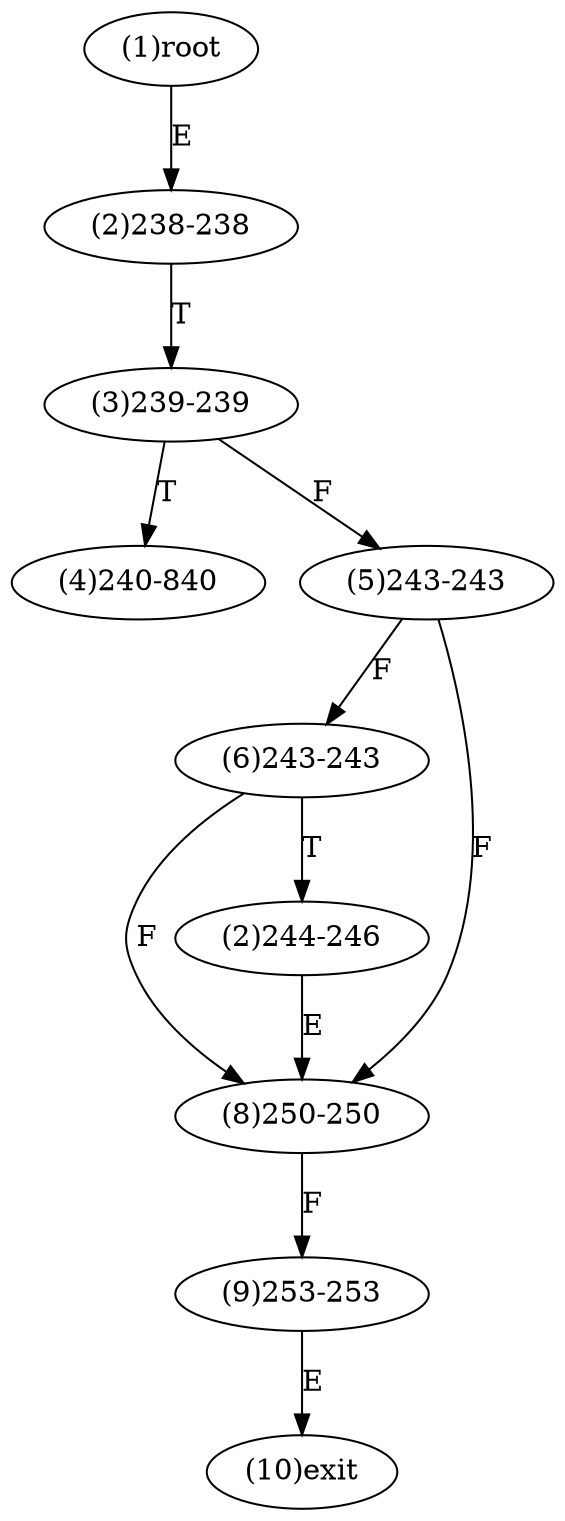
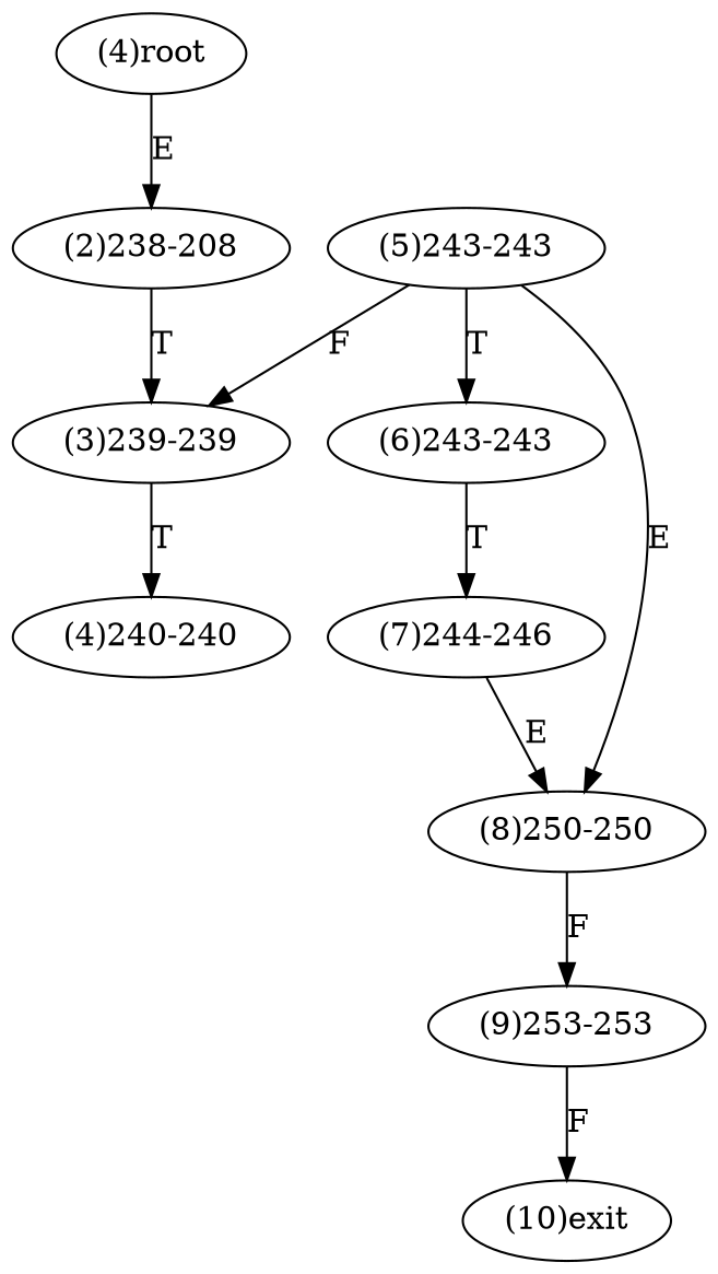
  digraph {
-   n1 [label="(1)root"]
-   n2 [label="(2)238-238"]
+   n1 [label="(4)root"]
+   n2 [label="(2)238-208"]
    n3 [label="(3)239-239"]
-   n4 [label="(4)240-840"]
+   n4 [label="(4)240-240"]
    n5 [label="(5)243-243"]
    n6 [label="(9)253-253"]
    n7 [label="(10)exit"]
    n8 [label="(6)243-243"]
    n9 [label="(8)250-250"]
-   n10 [label="(2)244-246"]
+   n10 [label="(7)244-246"]
    n1 -> n2 [label=E]
    n2 -> n3 [label=T]
    n3 -> n4 [label=T]
-   n3 -> n5 [label=F]
-   n5 -> n8 [label=F]
-   n5 -> n9 [label=F]
-   n6 -> n7 [label=E]
-   n8 -> n9 [label=F]
+   n5 -> n3 [label=F]
+   n5 -> n8 [label=T]
+   n5 -> n9 [label=E]
+   n6 -> n7 [label=F]
    n8 -> n10 [label=T]
    n9 -> n6 [label=F]
    n10 -> n9 [label=E]
  }
